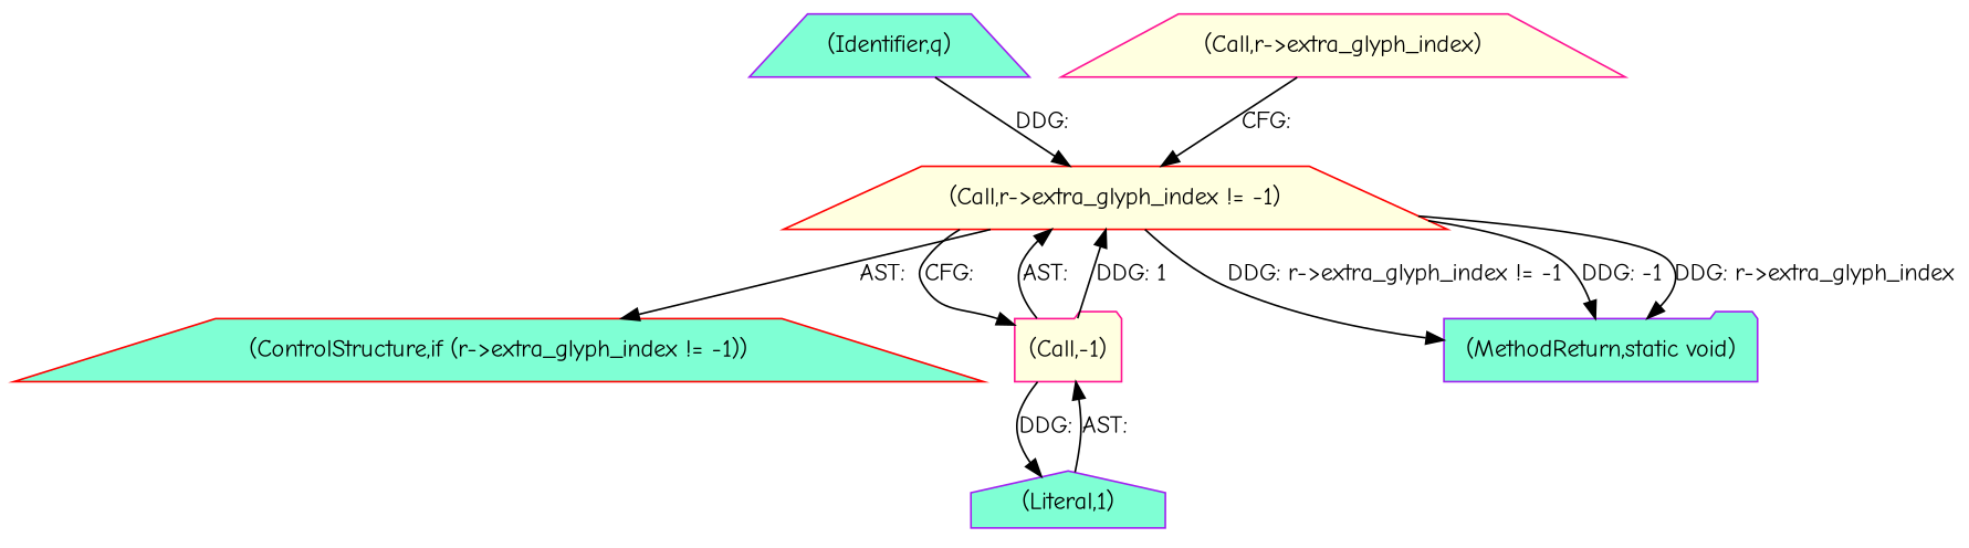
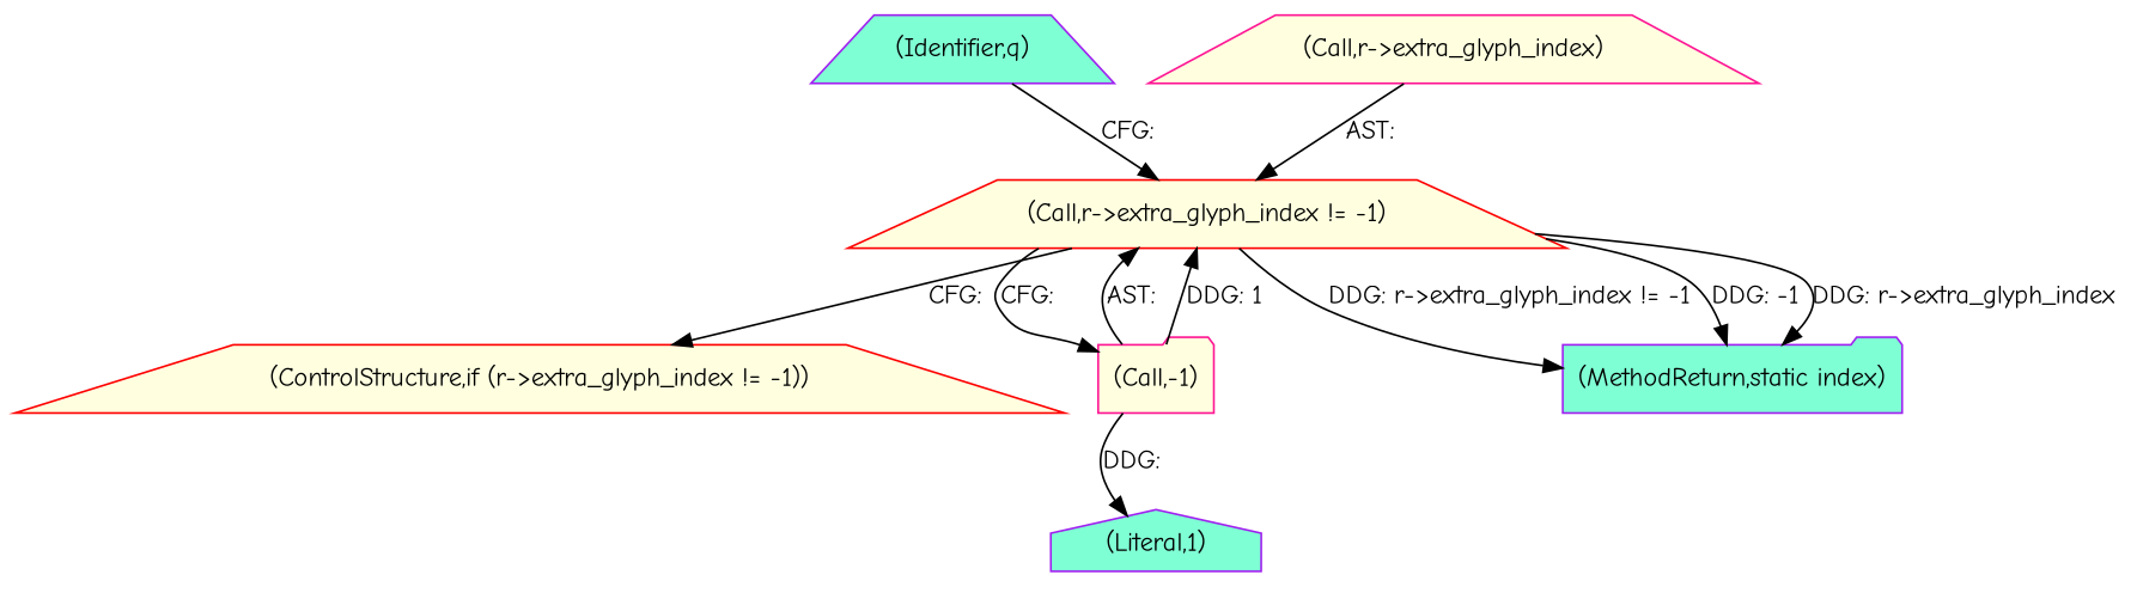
  digraph {
    fontname="Comic Neue"
    node [color=purple fillcolor=aquamarine fontname="Comic Neue" shape=trapezium style=filled]
    edge [fontname="Comic Neue"]
    n1 [color=red fillcolor=lightyellow label="(Call,r->extra_glyph_index != -1)"]
    n2 [color=deeppink fillcolor=lightyellow label="(Call,-1)" shape=folder]
-   n3 [color=red label="(ControlStructure,if (r->extra_glyph_index != -1))"]
-   n4 [label="(MethodReturn,static void)" shape=folder]
+   n3 [color=red fillcolor=lightyellow label="(ControlStructure,if (r->extra_glyph_index != -1))"]
+   n4 [label="(MethodReturn,static index)" shape=folder]
    n5 [label="(Literal,1)" shape=house]
    n6 [label="(Identifier,q)"]
    n7 [color=deeppink fillcolor=lightyellow label="(Call,r->extra_glyph_index)"]
    n1 -> n2 [label="CFG: "]
-   n1 -> n3 [label="AST: "]
+   n1 -> n3 [label="CFG: "]
    n1 -> n4 [label="DDG: r->extra_glyph_index != -1"]
    n1 -> n4 [label="DDG: -1"]
    n1 -> n4 [label="DDG: r->extra_glyph_index"]
    n2 -> n1 [label="AST: "]
    n2 -> n1 [label="DDG: 1"]
    n2 -> n5 [label="DDG: "]
-   n5 -> n2 [label="AST: "]
-   n6 -> n1 [label="DDG: "]
-   n7 -> n1 [label="CFG: "]
+   n6 -> n1 [label="CFG: "]
+   n7 -> n1 [label="AST: "]
  }
